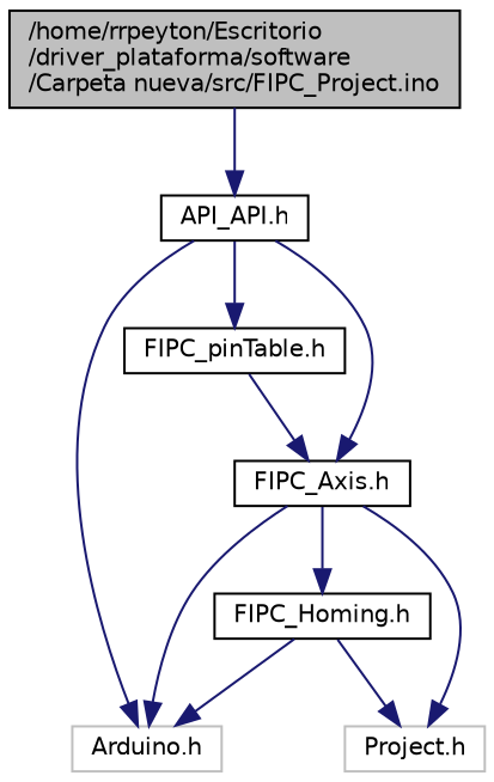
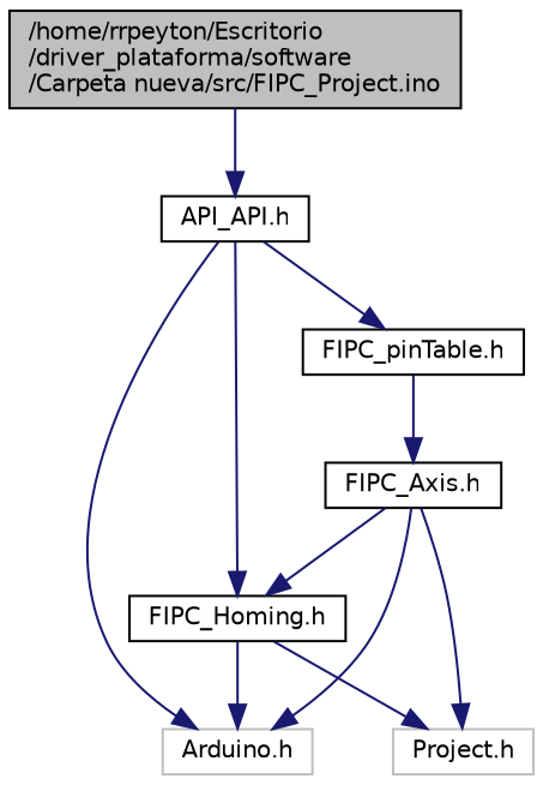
  digraph {
    node [color=black fillcolor=white fontname=Helvetica fontsize=10 shape=record style=filled]
    edge [color=midnightblue fontname=Helvetica fontsize=10 labelfontname=Helvetica labelfontsize=10 style=solid]
    n1 [fillcolor=grey75 fontcolor=black height=0.2 label="/home/rrpeyton/Escritorio\l/driver_plataforma/software\l/Carpeta nueva/src/FIPC_Project.ino" width=0.4]
    n2 [height=0.2 label="API_API.h" width=0.4]
    n3 [color=grey75 height=0.2 label="Arduino.h" width=0.4]
    n4 [height=0.2 label="FIPC_pinTable.h" width=0.4]
    n5 [height=0.2 label="FIPC_Axis.h" width=0.4]
    n6 [height=0.2 label="FIPC_Homing.h" width=0.4]
    n7 [color=grey75 height=0.2 label="Project.h" width=0.4]
    n1 -> n2
    n2 -> n3
    n2 -> n4
-   n2 -> n5
+   n2 -> n6
    n4 -> n5
    n5 -> n3
    n5 -> n6
    n5 -> n7
    n6 -> n3
    n6 -> n7
  }
